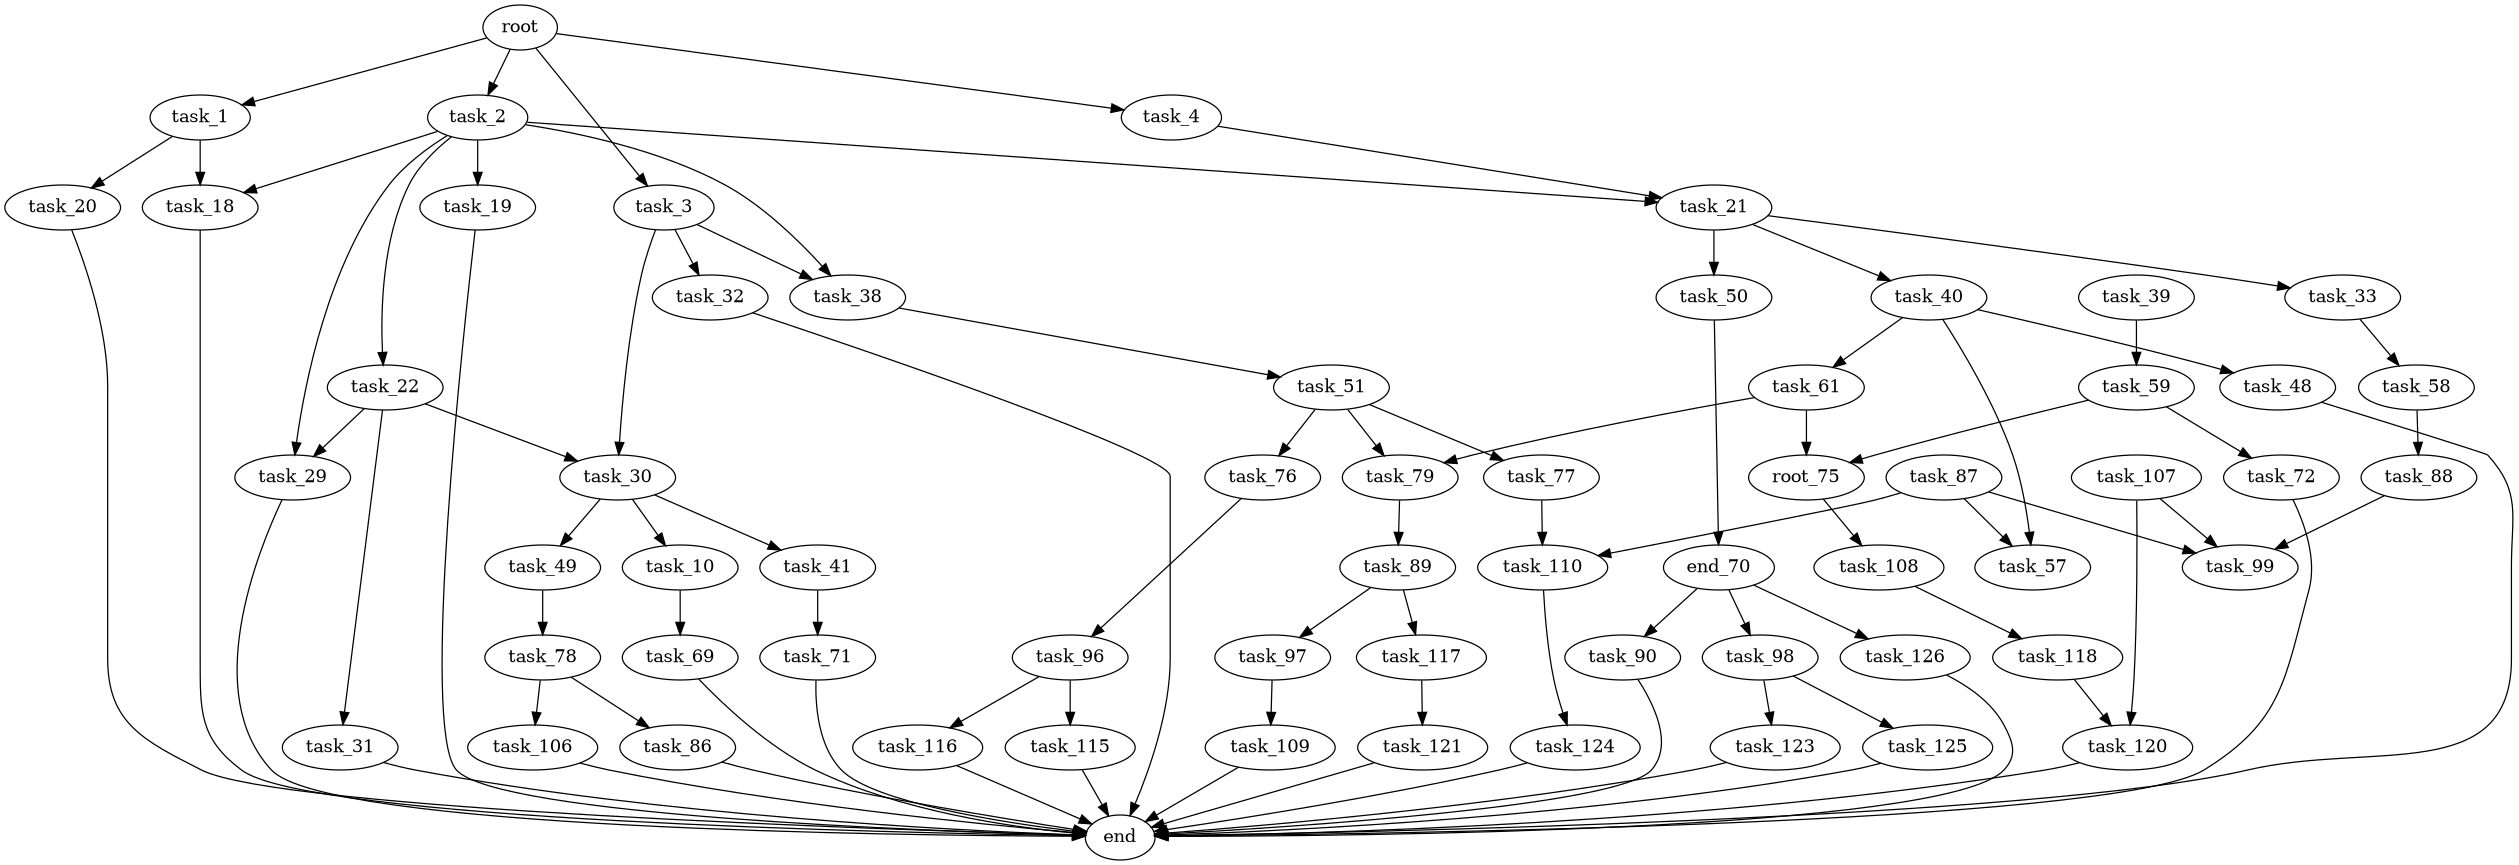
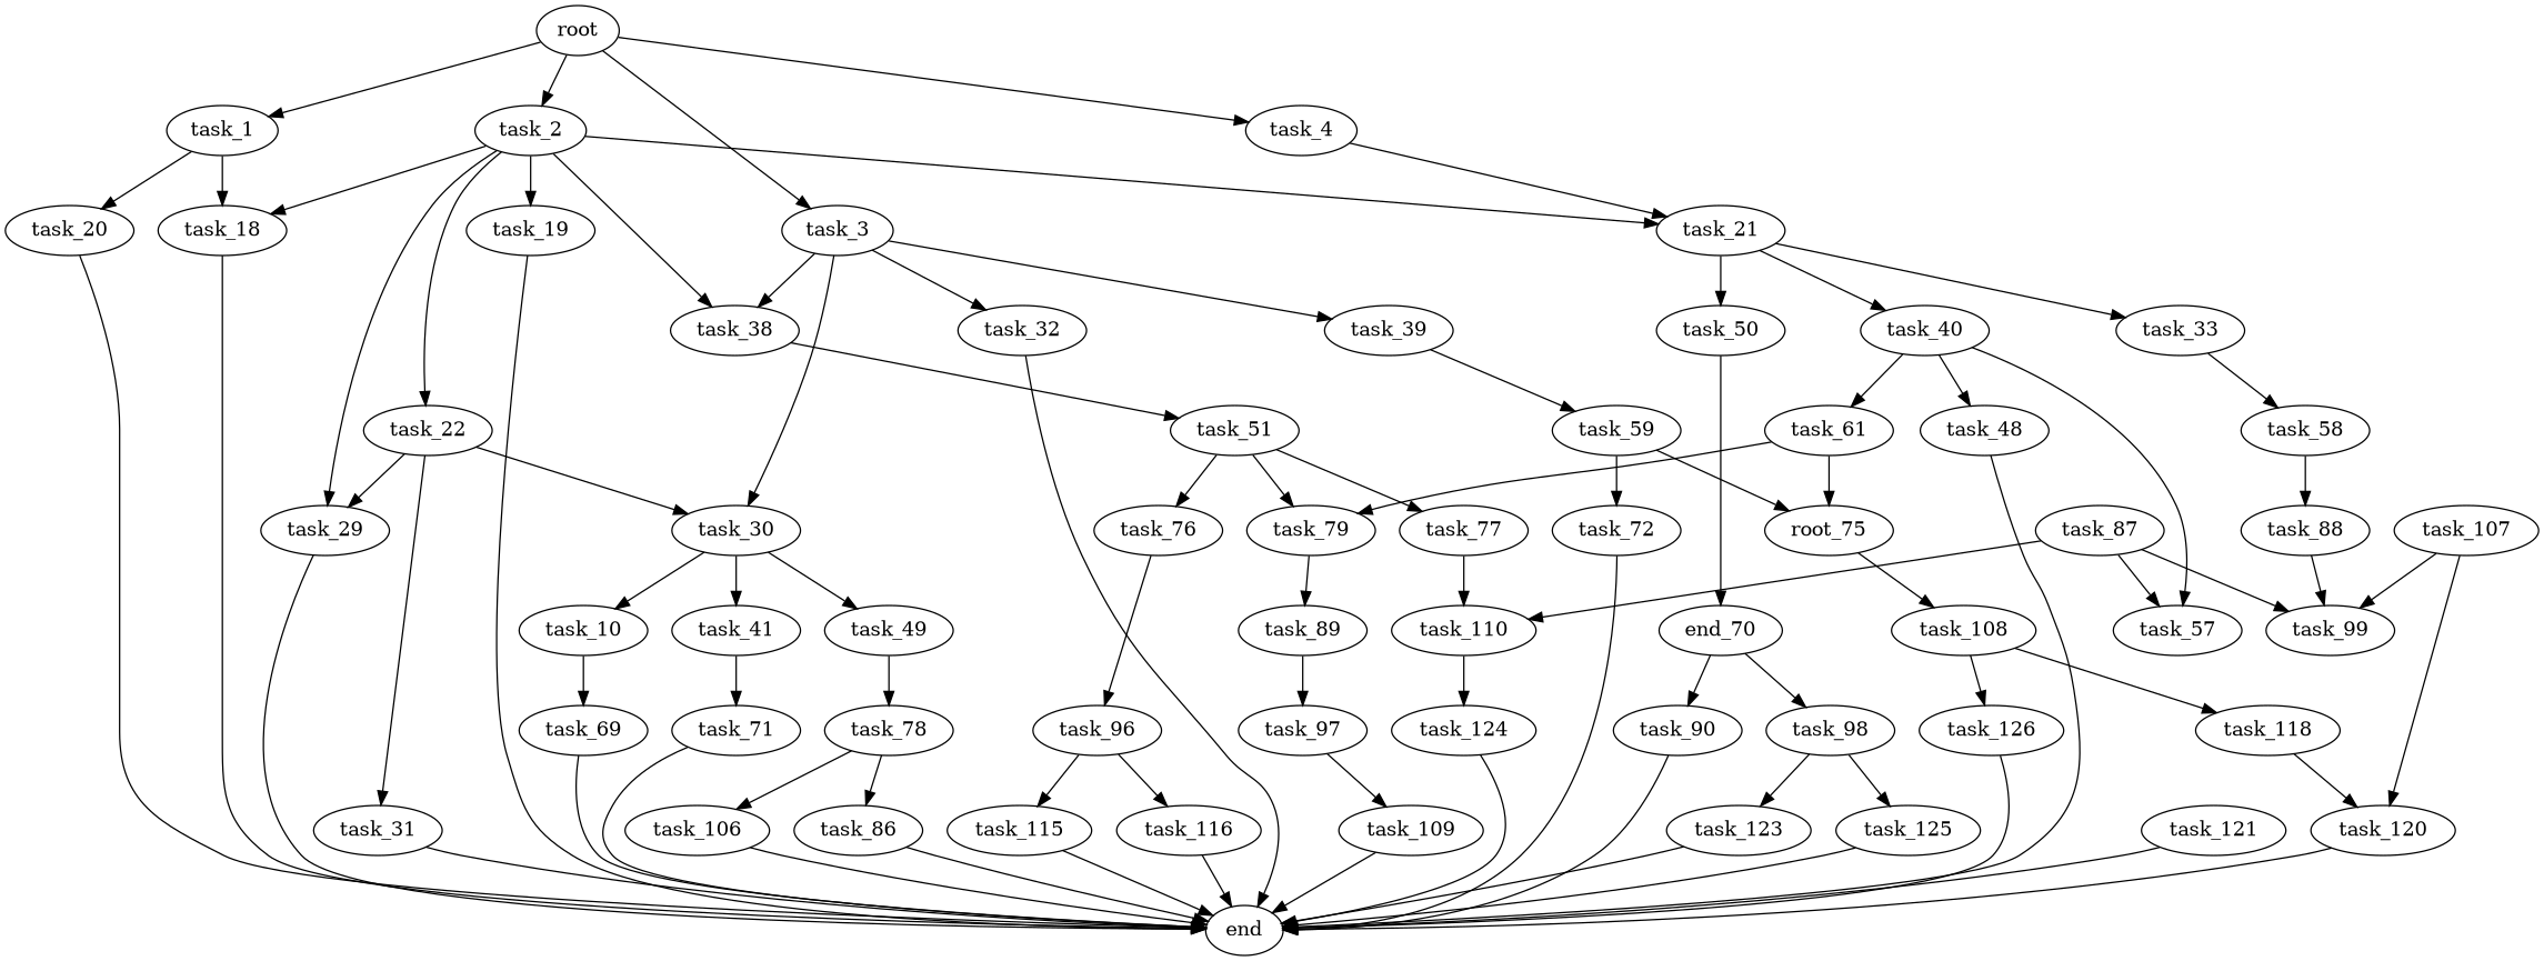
  digraph {
    root
    task_1
    task_2
    task_3
    task_4
    task_18
    task_20
    task_19
    task_21
    task_22
    task_29
    task_38
    task_30
    task_32
    task_39
    end
    task_33
    task_40
    task_50
    task_31
    task_51
    task_41
    task_49
    n24 [label=task_10]
    task_59
    task_58
    task_48
    task_57
    task_61
    n30 [label=end_70]
    task_71
    task_78
    task_69
    task_88
    task_76
    task_77
    task_79
    task_72
    n39 [label=root_75]
    task_86
    task_106
    task_90
    task_98
    task_96
    task_110
    task_89
    task_87
    task_99
    task_108
    task_123
    task_125
    task_118
    task_126
    task_115
    task_116
    task_124
    task_97
-   task_117
    task_109
    task_121
    task_107
    n62 [label=task_120]
    root -> task_1
    root -> task_2
    root -> task_3
    root -> task_4
    task_1 -> task_18
    task_1 -> task_20
    task_2 -> task_18
    task_2 -> task_19
    task_2 -> task_21
    task_2 -> task_22
    task_2 -> task_29
    task_2 -> task_38
    task_3 -> task_38
    task_3 -> task_30
    task_3 -> task_32
+   task_3 -> task_39
    task_4 -> task_21
    task_18 -> end
    task_20 -> end
    task_19 -> end
    task_21 -> task_33
    task_21 -> task_40
    task_21 -> task_50
    task_22 -> task_29
    task_22 -> task_30
    task_22 -> task_31
    task_29 -> end
    task_38 -> task_51
    task_30 -> task_41
    task_30 -> task_49
    task_30 -> n24
    task_32 -> end
    task_39 -> task_59
    task_33 -> task_58
    task_40 -> task_48
    task_40 -> task_57
    task_40 -> task_61
    task_50 -> n30
    task_31 -> end
    task_51 -> task_76
    task_51 -> task_77
    task_51 -> task_79
    task_41 -> task_71
    task_49 -> task_78
    n24 -> task_69
    task_59 -> task_72
    task_59 -> n39
    task_58 -> task_88
    task_48 -> end
    task_61 -> task_79
    task_61 -> n39
    n30 -> task_90
    n30 -> task_98
    task_71 -> end
    task_78 -> task_86
    task_78 -> task_106
    task_69 -> end
    task_88 -> task_99
    task_76 -> task_96
    task_77 -> task_110
    task_79 -> task_89
    task_72 -> end
    n39 -> task_108
    task_86 -> end
    task_106 -> end
    task_90 -> end
    task_98 -> task_123
    task_98 -> task_125
    task_96 -> task_115
    task_96 -> task_116
    task_110 -> task_124
    task_89 -> task_97
-   task_89 -> task_117
    task_87 -> task_57
    task_87 -> task_110
    task_87 -> task_99
    task_108 -> task_118
-   n30 -> task_126
+   task_108 -> task_126
    task_123 -> end
    task_125 -> end
    task_118 -> n62
    task_126 -> end
    task_115 -> end
    task_116 -> end
    task_124 -> end
    task_97 -> task_109
-   task_117 -> task_121
    task_109 -> end
    task_121 -> end
    task_107 -> task_99
    task_107 -> n62
    n62 -> end
  }
